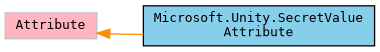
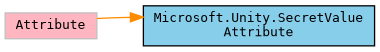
  digraph {
    rankdir=LR
    fontname="DejaVu Sans Mono"
    node [fontname="DejaVu Sans Mono" fontsize=10 shape=record style=filled]
    n1 [color=grey75 fillcolor=lightpink height=0.2 label=Attribute width=0.4]
    n2 [color=black fillcolor=skyblue height=0.2 label="Microsoft.Unity.SecretValue\lAttribute" width=0.4]
-   n1 -> n2 [color=darkorange dir=back fontname="DejaVu Sans Mono" fontsize=10 labelfontname=Helvetica labelfontsize=10 style=solid]
+   n2 -> n1 [color=darkorange dir=back fontname="DejaVu Sans Mono" fontsize=10 labelfontname=Helvetica labelfontsize=10 style=solid]
  }
